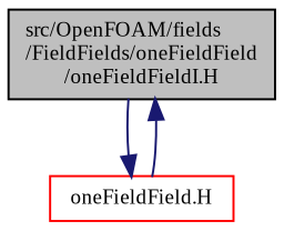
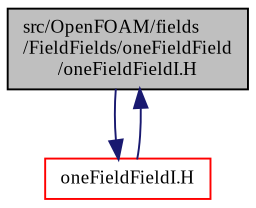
  digraph {
    fontname="Liberation Serif"
    node [fontname="Liberation Serif" fontsize=10 shape=record]
    edge [color=midnightblue fontname="Liberation Serif" fontsize=10 labelfontname=FreeSans labelfontsize=10 style=solid]
    n1 [color=black fillcolor=grey75 fontcolor=black height=0.2 label="src/OpenFOAM/fields\l/FieldFields/oneFieldField\l/oneFieldFieldI.H" style=filled width=0.4]
-   n2 [color=red height=0.2 label="oneFieldField.H" width=0.4]
+   n2 [color=red height=0.2 label="oneFieldFieldI.H" width=0.4]
    n1 -> n2
    n2 -> n1
  }
